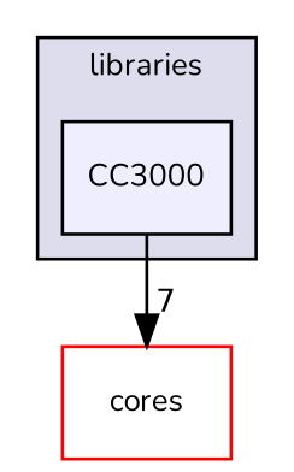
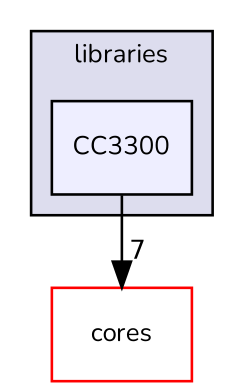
  digraph {
    compound=true
    fontname=Nunito
    node [fontname=Nunito fontsize=10 shape=box style=filled]
-   n1 [fillcolor="#eeeeff" label=CC3000 pencolor=black]
+   n1 [fillcolor="#eeeeff" label=CC3300 pencolor=black]
    n2 [color=red fillcolor=white label=cores]
    subgraph cluster_1 {
      bgcolor="#ddddee"
      fontsize=10
      label=libraries
      pencolor=black
      n1
    }
    n1 -> n2 [headlabel=7 labeldistance=1.5 labelfontname=Helvetica labelfontsize=10 fontname=Nunito]
  }
